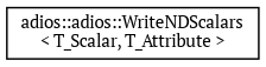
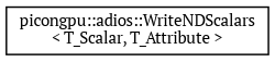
  digraph {
    rankdir=LR
    fontname="PT Serif"
-   n1 [color=black fillcolor=white fontname="PT Serif" fontsize=10 height=0.2 label="adios::adios::WriteNDScalars\l\< T_Scalar, T_Attribute \>" shape=record style=filled width=0.4]
+   n1 [color=black fillcolor=white fontname="PT Serif" fontsize=10 height=0.2 label="picongpu::adios::WriteNDScalars\l\< T_Scalar, T_Attribute \>" shape=record style=filled width=0.4]
  }
